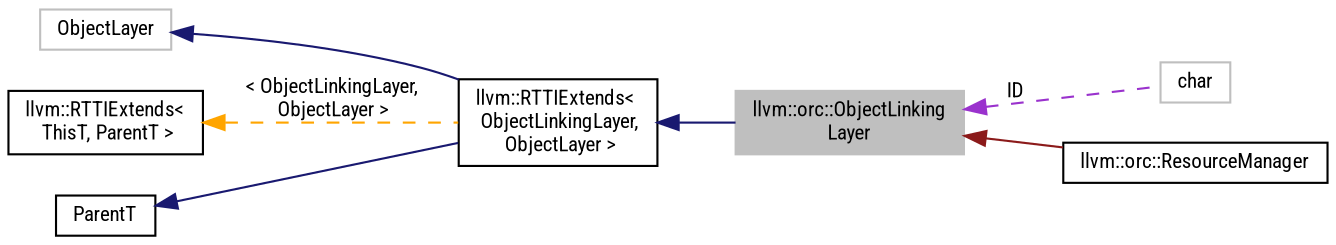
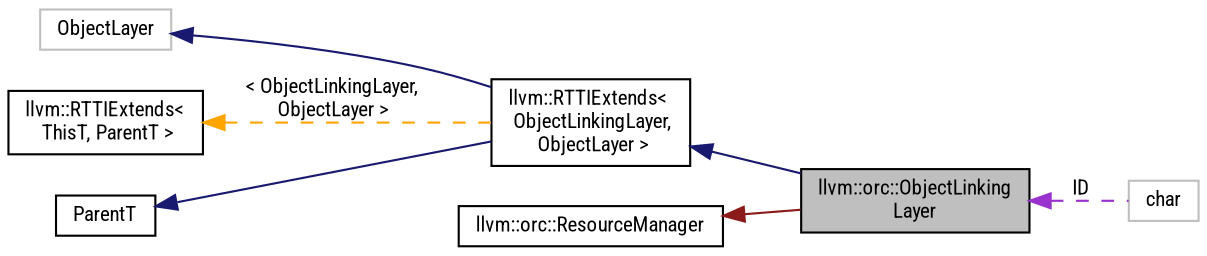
  digraph {
    fontname="Roboto Condensed"
    rankdir=LR
    node [color=black fontname="Roboto Condensed" fontsize=10 shape=record]
    edge [color=midnightblue dir=back fontname="Roboto Condensed" fontsize=10 labelfontname=Helvetica labelfontsize=10 style=solid]
-   n1 [color=grey75 fillcolor=grey75 fontcolor=black height=0.2 label="llvm::orc::ObjectLinking\lLayer" style=filled width=0.4]
+   n1 [fillcolor=grey75 fontcolor=black height=0.2 label="llvm::orc::ObjectLinking\lLayer" style=filled width=0.4]
    n2 [color=grey75 height=0.2 label=char width=0.4]
    n3 [height=0.2 label="llvm::RTTIExtends\<\l ObjectLinkingLayer,\l ObjectLayer \>" width=0.4]
    n4 [color=grey75 height=0.2 label=ObjectLayer width=0.4]
    n5 [height=0.2 label="llvm::RTTIExtends\<\l ThisT, ParentT \>" width=0.4]
    n6 [height=0.2 label=ParentT width=0.4]
    n7 [height=0.2 label="llvm::orc::ResourceManager" width=0.4]
    n1 -> n2 [color=darkorchid3 label=" ID" style=dashed]
    n3 -> n1
    n4 -> n3
    n5 -> n3 [color=orange label=" \< ObjectLinkingLayer,\l ObjectLayer \>" style=dashed]
    n6 -> n3
-   n1 -> n7 [color=firebrick4]
+   n7 -> n1 [color=firebrick4]
  }
